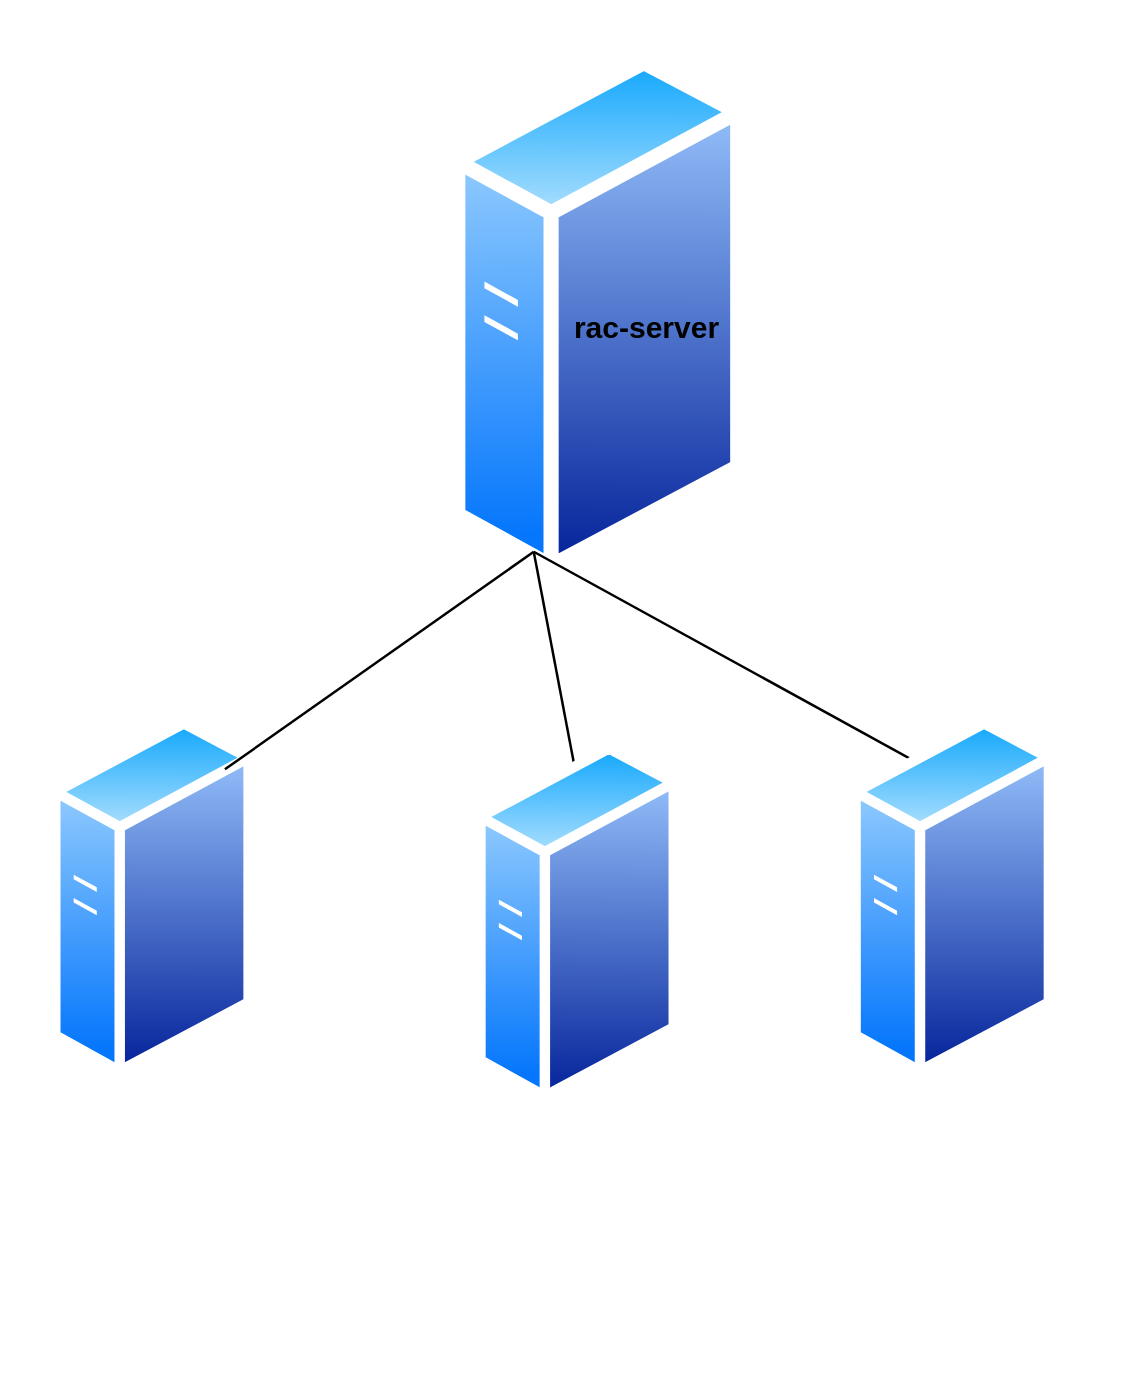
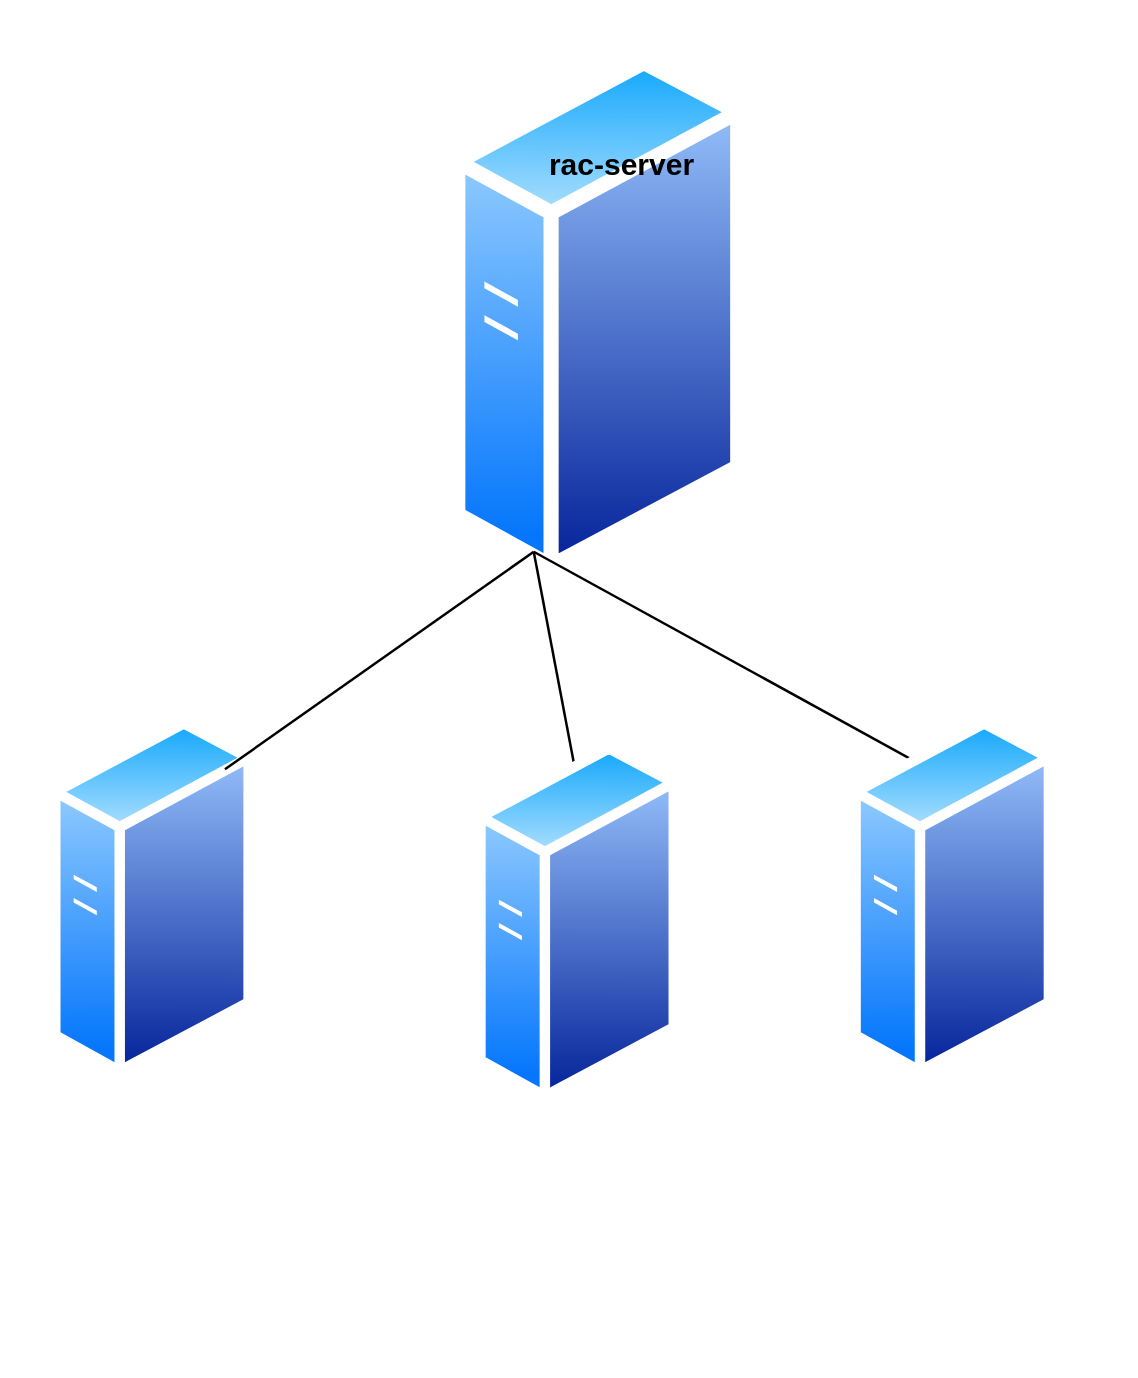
  <mxCell id="0" />
  <mxCell id="1" parent="0" />
  <mxCell id="2" value="" style="image;aspect=fixed;perimeter=ellipsePerimeter;html=1;align=center;shadow=0;dashed=0;spacingTop=3;image=img/lib/active_directory/generic_server.svg;" parent="1" vertex="1"><mxGeometry x="180" y="20.29" width="118" height="210.71" as="geometry" /></mxCell>
  <mxCell id="3" value="" style="group" parent="1" vertex="1" connectable="0"><mxGeometry x="20" y="286" width="186" height="243" as="geometry" /></mxCell>
  <mxCell id="4" value="" style="image;aspect=fixed;perimeter=ellipsePerimeter;html=1;align=center;shadow=0;dashed=0;spacingTop=3;image=img/lib/active_directory/generic_server.svg;" parent="3" vertex="1"><mxGeometry width="81.48" height="145.5" as="geometry" /></mxCell>
  <mxCell id="5" value="" style="shape=image;verticalLabelPosition=bottom;labelBackgroundColor=default;verticalAlign=top;aspect=fixed;imageAspect=0;image=https://linuxcontainers.org/static/img/containers.svg;" vertex="1" parent="3"><mxGeometry x="33" y="68" width="41.48" height="38.23" as="geometry" /></mxCell>
  <mxCell id="6" value="" style="endArrow=none;html=1;rounded=0;exitX=1;exitY=0;exitDx=0;exitDy=0;entryX=0.25;entryY=1;entryDx=0;entryDy=0;" parent="1" source="4" target="2" edge="1"><mxGeometry width="50" height="50" relative="1" as="geometry"><mxPoint x="160" y="216" as="sourcePoint" /><mxPoint x="210" y="166" as="targetPoint" /></mxGeometry></mxCell>
  <mxCell id="7" value="" style="endArrow=none;html=1;rounded=0;exitX=0;exitY=0;exitDx=0;exitDy=0;entryX=0.25;entryY=1;entryDx=0;entryDy=0;" parent="1" target="2" edge="1"><mxGeometry width="50" height="50" relative="1" as="geometry"><mxPoint x="230.864" y="314.679" as="sourcePoint" /><mxPoint x="210" y="206" as="targetPoint" /></mxGeometry></mxCell>
  <mxCell id="8" value="" style="endArrow=none;html=1;rounded=0;exitX=0;exitY=0;exitDx=0;exitDy=0;entryX=0.25;entryY=1;entryDx=0;entryDy=0;" parent="1" target="2" edge="1"><mxGeometry width="50" height="50" relative="1" as="geometry"><mxPoint x="384.864" y="314.679" as="sourcePoint" /><mxPoint x="230" y="226" as="targetPoint" /></mxGeometry></mxCell>
- <mxCell id="9" value="&lt;b&gt;rac-server&lt;/b&gt;" style="text;html=1;align=center;verticalAlign=middle;whiteSpace=wrap;rounded=0;" parent="1" vertex="1"><mxGeometry x="220" y="116" width="77.2" height="30" as="geometry" /></mxCell>
+ <mxCell id="9" value="&lt;b&gt;rac-server&lt;/b&gt;" style="text;html=1;align=center;verticalAlign=middle;whiteSpace=wrap;rounded=0;" parent="1" vertex="1"><mxGeometry x="210" y="51" width="77.2" height="30" as="geometry" /></mxCell>
  <mxCell id="10" value="" style="group" parent="1" vertex="1" connectable="0"><mxGeometry x="190" y="296" width="92.8" height="145.5" as="geometry" /></mxCell>
  <mxCell id="11" value="" style="image;aspect=fixed;perimeter=ellipsePerimeter;html=1;align=center;shadow=0;dashed=0;spacingTop=3;image=img/lib/active_directory/generic_server.svg;" parent="10" vertex="1"><mxGeometry width="81.48" height="145.5" as="geometry" /></mxCell>
  <mxCell id="12" value="" style="shape=image;verticalLabelPosition=bottom;labelBackgroundColor=default;verticalAlign=top;aspect=fixed;imageAspect=0;image=https://linuxcontainers.org/static/img/containers.svg;" vertex="1" parent="10"><mxGeometry x="34" y="64" width="41.48" height="38.23" as="geometry" /></mxCell>
  <mxCell id="13" value="" style="group" parent="1" vertex="1" connectable="0"><mxGeometry x="340" y="286" width="92.8" height="145.5" as="geometry" /></mxCell>
  <mxCell id="14" value="" style="image;aspect=fixed;perimeter=ellipsePerimeter;html=1;align=center;shadow=0;dashed=0;spacingTop=3;image=img/lib/active_directory/generic_server.svg;" parent="13" vertex="1"><mxGeometry width="81.48" height="145.5" as="geometry" /></mxCell>
  <mxCell id="15" value="" style="shape=image;verticalLabelPosition=bottom;labelBackgroundColor=default;verticalAlign=top;aspect=fixed;imageAspect=0;image=https://linuxcontainers.org/static/img/containers.svg;" vertex="1" parent="13"><mxGeometry x="34" y="64.64" width="41.48" height="38.23" as="geometry" /></mxCell>
